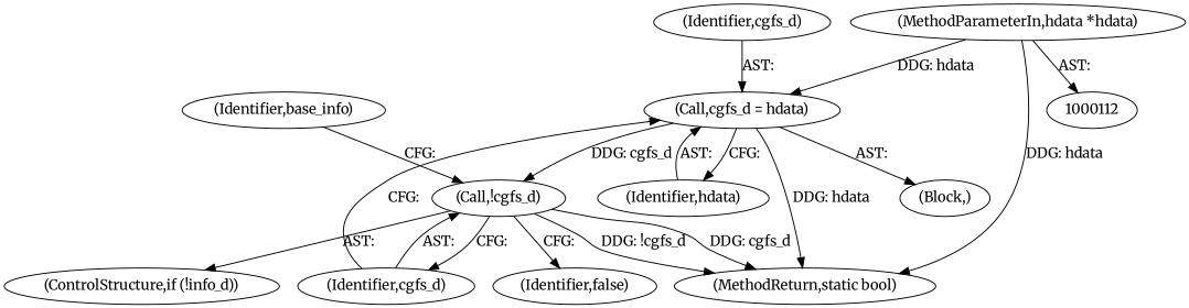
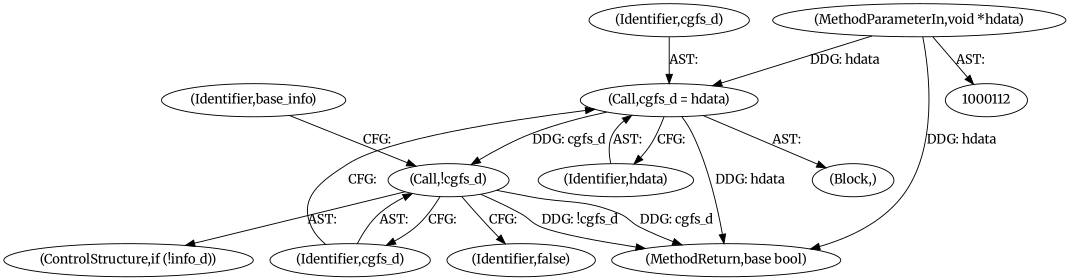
  digraph {
    fontname=Merriweather
    node [fontname=Merriweather]
    edge [fontname=Merriweather]
    n1 [label="(Call,cgfs_d = hdata)"]
    n2 [label="(Call,!cgfs_d)"]
    n3 [label="(Identifier,hdata)"]
    n4 [label="(Block,)"]
-   n5 [label="(MethodReturn,static bool)"]
+   n5 [label="(MethodReturn,base bool)"]
    n6 [label="(ControlStructure,if (!info_d))"]
    n7 [label="(Identifier,cgfs_d)"]
    n8 [label="(Identifier,false)"]
-   n9 [label="(MethodParameterIn,hdata *hdata)"]
+   n9 [label="(MethodParameterIn,void *hdata)"]
    1000112
    n11 [label="(Identifier,cgfs_d)"]
    n12 [label="(Identifier,base_info)"]
    n1 -> n2 [label="DDG: cgfs_d"]
    n1 -> n3 [label="CFG: "]
    n1 -> n4 [label="AST: "]
    n1 -> n5 [label="DDG: hdata"]
    n2 -> n5 [label="DDG: !cgfs_d"]
    n2 -> n5 [label="DDG: cgfs_d"]
    n2 -> n6 [label="AST: "]
    n2 -> n7 [label="CFG: "]
    n2 -> n8 [label="CFG: "]
    n3 -> n1 [label="AST: "]
    n7 -> n1 [label="CFG: "]
    n7 -> n2 [label="AST: "]
    n9 -> n1 [label="DDG: hdata"]
    n9 -> n5 [label="DDG: hdata"]
    n9 -> 1000112 [label="AST: "]
    n11 -> n1 [label="AST: "]
    n12 -> n2 [label="CFG: "]
  }
